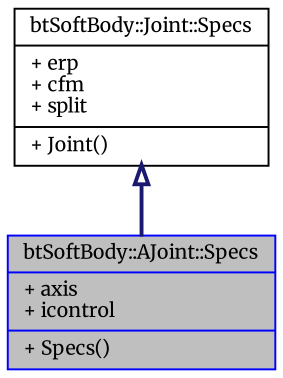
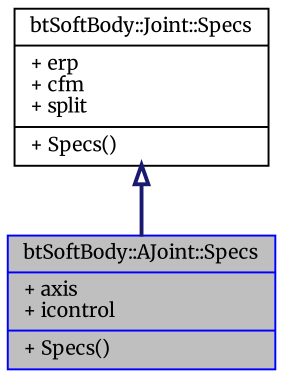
  digraph {
    fontname=Merriweather
    node [fontname=Merriweather fontsize=10 shape=record style=filled]
    n1 [color=blue fillcolor=grey75 fontcolor=black height=0.2 label="{btSoftBody::AJoint::Specs\n|+ axis\l+ icontrol\l|+ Specs()\l}" width=0.4]
-   n2 [color=black fillcolor=white height=0.2 label="{btSoftBody::Joint::Specs\n|+ erp\l+ cfm\l+ split\l|+ Joint()\l}" width=0.4]
+   n2 [color=black fillcolor=white height=0.2 label="{btSoftBody::Joint::Specs\n|+ erp\l+ cfm\l+ split\l|+ Specs()\l}" width=0.4]
    n2 -> n1 [arrowtail=empty color=midnightblue dir=back fontname=Merriweather fontsize=10 labelfontname=Helvetica labelfontsize=10 style=bold]
  }
